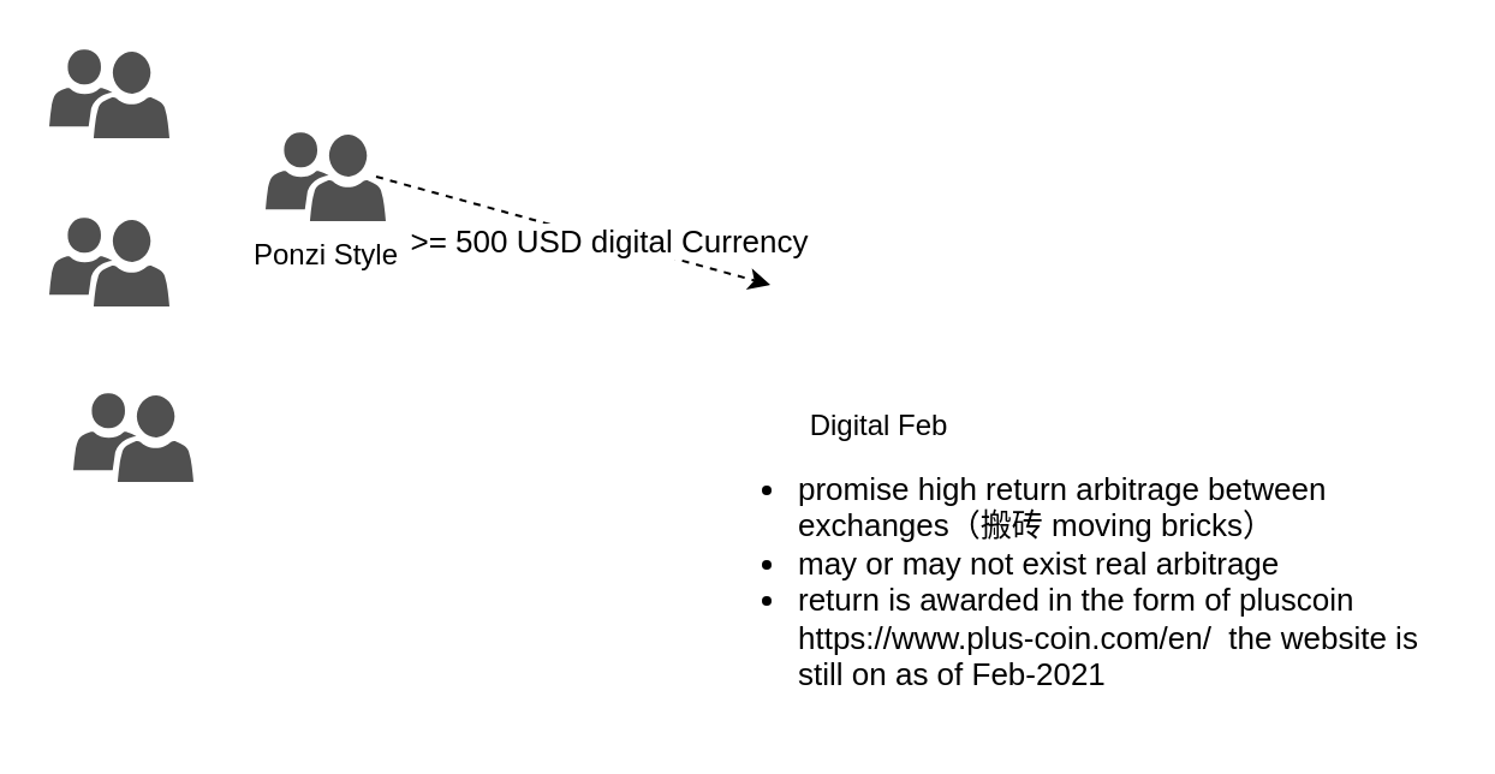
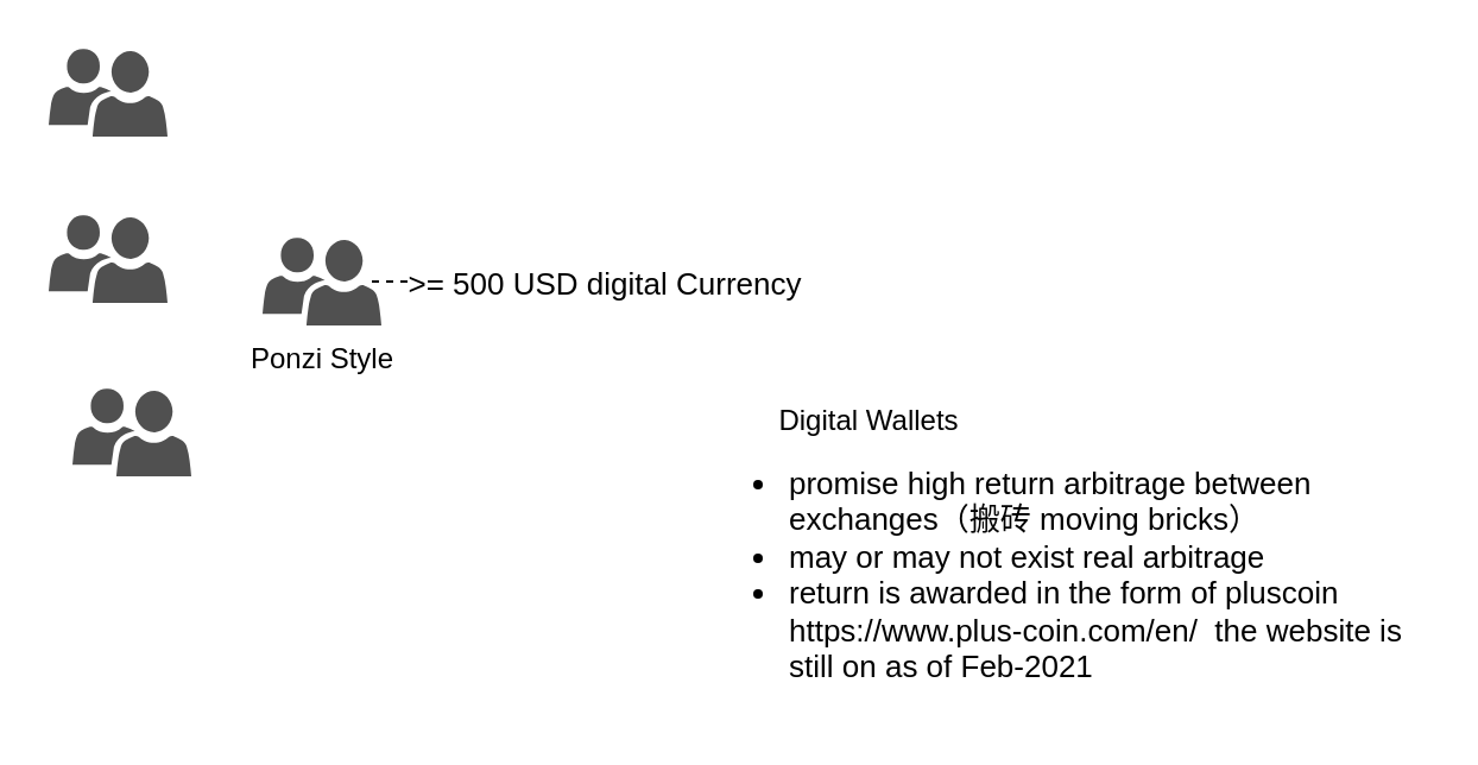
  <mxCell id="0" />
  <mxCell id="1" parent="0" />
- <mxCell id="2" value="Digital Feb" style="shape=image;html=1;verticalAlign=top;verticalLabelPosition=bottom;labelBackgroundColor=#ffffff;imageAspect=0;aspect=fixed;image=https://cdn3.iconfinder.com/data/icons/luchesa-vol-9/128/Purse-128.png" vertex="1" parent="1"><mxGeometry x="320" y="73" width="90" height="90" as="geometry" /></mxCell>
- <mxCell id="3" value="Ponzi Style" style="pointerEvents=1;shadow=0;dashed=0;html=1;strokeColor=none;labelPosition=center;verticalLabelPosition=bottom;verticalAlign=top;align=center;fillColor=#505050;shape=mxgraph.mscae.intune.user_group" vertex="1" parent="1"><mxGeometry x="110" y="54.5" width="50" height="37" as="geometry" /></mxCell>
+ <mxCell id="2" value="Digital Wallets" style="shape=image;html=1;verticalAlign=top;verticalLabelPosition=bottom;labelBackgroundColor=#ffffff;imageAspect=0;aspect=fixed;image=https://cdn3.iconfinder.com/data/icons/luchesa-vol-9/128/Purse-128.png" vertex="1" parent="1"><mxGeometry x="320" y="73" width="90" height="90" as="geometry" /></mxCell>
+ <mxCell id="3" value="Ponzi Style" style="pointerEvents=1;shadow=0;dashed=0;html=1;strokeColor=none;labelPosition=center;verticalLabelPosition=bottom;verticalAlign=top;align=center;fillColor=#505050;shape=mxgraph.mscae.intune.user_group" vertex="1" parent="1"><mxGeometry x="110" y="99.5" width="50" height="37" as="geometry" /></mxCell>
  <mxCell id="4" value="" style="pointerEvents=1;shadow=0;dashed=0;html=1;strokeColor=none;labelPosition=center;verticalLabelPosition=bottom;verticalAlign=top;align=center;fillColor=#505050;shape=mxgraph.mscae.intune.user_group" vertex="1" parent="1"><mxGeometry x="20" y="90" width="50" height="37" as="geometry" /></mxCell>
  <mxCell id="5" value="" style="pointerEvents=1;shadow=0;dashed=0;html=1;strokeColor=none;labelPosition=center;verticalLabelPosition=bottom;verticalAlign=top;align=center;fillColor=#505050;shape=mxgraph.mscae.intune.user_group" vertex="1" parent="1"><mxGeometry x="30" y="163" width="50" height="37" as="geometry" /></mxCell>
  <mxCell id="6" value="" style="pointerEvents=1;shadow=0;dashed=0;html=1;strokeColor=none;labelPosition=center;verticalLabelPosition=bottom;verticalAlign=top;align=center;fillColor=#505050;shape=mxgraph.mscae.intune.user_group" vertex="1" parent="1"><mxGeometry x="20" y="20" width="50" height="37" as="geometry" /></mxCell>
  <mxCell id="7" value="" style="endArrow=classic;html=1;entryX=0;entryY=0.5;entryDx=0;entryDy=0;exitX=0.92;exitY=0.5;exitDx=0;exitDy=0;exitPerimeter=0;dashed=1;" edge="1" parent="1" source="3" target="2"><mxGeometry width="50" height="50" relative="1" as="geometry"><mxPoint x="220" y="150" as="sourcePoint" /><mxPoint x="270" y="100" as="targetPoint" /></mxGeometry></mxCell>
  <mxCell id="8" value="&amp;gt;= 500 USD digital Currency" style="edgeLabel;html=1;align=center;verticalAlign=middle;resizable=0;points=[];fontSize=13;" vertex="1" connectable="0" parent="7"><mxGeometry x="0.181" relative="1" as="geometry"><mxPoint as="offset" /></mxGeometry></mxCell>
  <mxCell id="9" value="&lt;ul&gt;&lt;li&gt;promise high return arbitrage between exchanges（搬砖 moving bricks）&lt;br&gt;&lt;/li&gt;&lt;li&gt;may or may not exist real arbitrage&lt;/li&gt;&lt;li&gt;return is awarded in the form of pluscoin https://www.plus-coin.com/en/&amp;nbsp; the website is still on as of Feb-2021&lt;/li&gt;&lt;/ul&gt;" style="text;strokeColor=none;fillColor=none;html=1;whiteSpace=wrap;verticalAlign=middle;overflow=hidden;fontSize=13;" vertex="1" parent="1"><mxGeometry x="290" y="180" width="310" height="120" as="geometry" /></mxCell>
